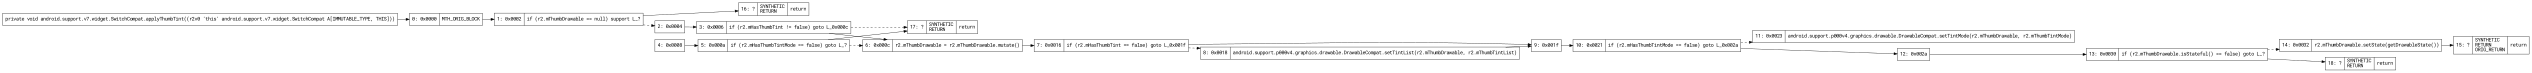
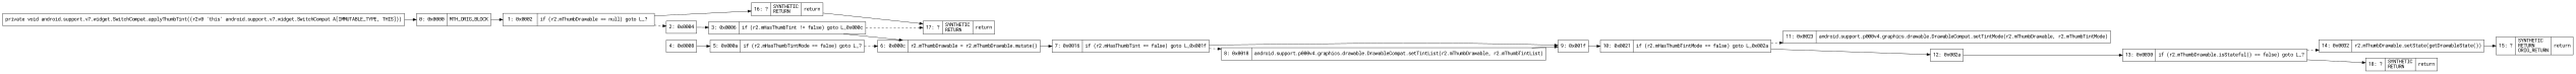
  digraph {
    fontname="Roboto Mono"
    rankdir=LR
    node [fontname="Roboto Mono" shape=record]
    edge [fontname="Roboto Mono"]
    n1 [label="{0\:\ 0x0000|MTH_ORIG_BLOCK\l}"]
-   n2 [label="{1\:\ 0x0002|if (r2.mThumbDrawable == null) support L_?\l}"]
+   n2 [label="{1\:\ 0x0002|if (r2.mThumbDrawable == null) goto L_?\l}"]
    n3 [label="{2\:\ 0x0004}"]
    n4 [label="{16\:\ ?|SYNTHETIC\lRETURN\l|return\l}"]
    n5 [label="{3\:\ 0x0006|if (r2.mHasThumbTint != false) goto L_0x000c\l}"]
    n6 [label="{6\:\ 0x000c|r2.mThumbDrawable = r2.mThumbDrawable.mutate()\l}"]
    n7 [label="{17\:\ ?|SYNTHETIC\lRETURN\l|return\l}"]
    n8 [label="{4\:\ 0x0008}"]
    n9 [label="{5\:\ 0x000a|if (r2.mHasThumbTintMode == false) goto L_?\l}"]
    n10 [label="{7\:\ 0x0016|if (r2.mHasThumbTint == false) goto L_0x001f\l}"]
    n11 [label="{8\:\ 0x0018|android.support.p000v4.graphics.drawable.DrawableCompat.setTintList(r2.mThumbDrawable, r2.mThumbTintList)\l}"]
    n12 [label="{9\:\ 0x001f}"]
    n13 [label="{10\:\ 0x0021|if (r2.mHasThumbTintMode == false) goto L_0x002a\l}"]
    n14 [label="{11\:\ 0x0023|android.support.p000v4.graphics.drawable.DrawableCompat.setTintMode(r2.mThumbDrawable, r2.mThumbTintMode)\l}"]
    n15 [label="{12\:\ 0x002a}"]
    n16 [label="{13\:\ 0x0030|if (r2.mThumbDrawable.isStateful() == false) goto L_?\l}"]
    n17 [label="{14\:\ 0x0032|r2.mThumbDrawable.setState(getDrawableState())\l}"]
    n18 [label="{18\:\ ?|SYNTHETIC\lRETURN\l|return\l}"]
    n19 [label="{15\:\ ?|SYNTHETIC\lRETURN\lORIG_RETURN\l|return\l}"]
    n20 [label="{private void android.support.v7.widget.SwitchCompat.applyThumbTint((r2v0 'this' android.support.v7.widget.SwitchCompat A[IMMUTABLE_TYPE, THIS])) }"]
    n1 -> n2
    n2 -> n3 [style=dashed]
    n2 -> n4
    n3 -> n5
    n5 -> n6
    n5 -> n7 [style=dashed]
    n6 -> n10
    n8 -> n9
    n9 -> n6 [style=dashed]
-   n9 -> n7
+   n4 -> n7
    n10 -> n11 [style=dashed]
    n10 -> n12
    n11 -> n12
    n12 -> n13
    n13 -> n14 [style=dashed]
    n13 -> n15
    n15 -> n16
    n16 -> n17 [style=dashed]
    n16 -> n18
    n17 -> n19
    n20 -> n1
  }
